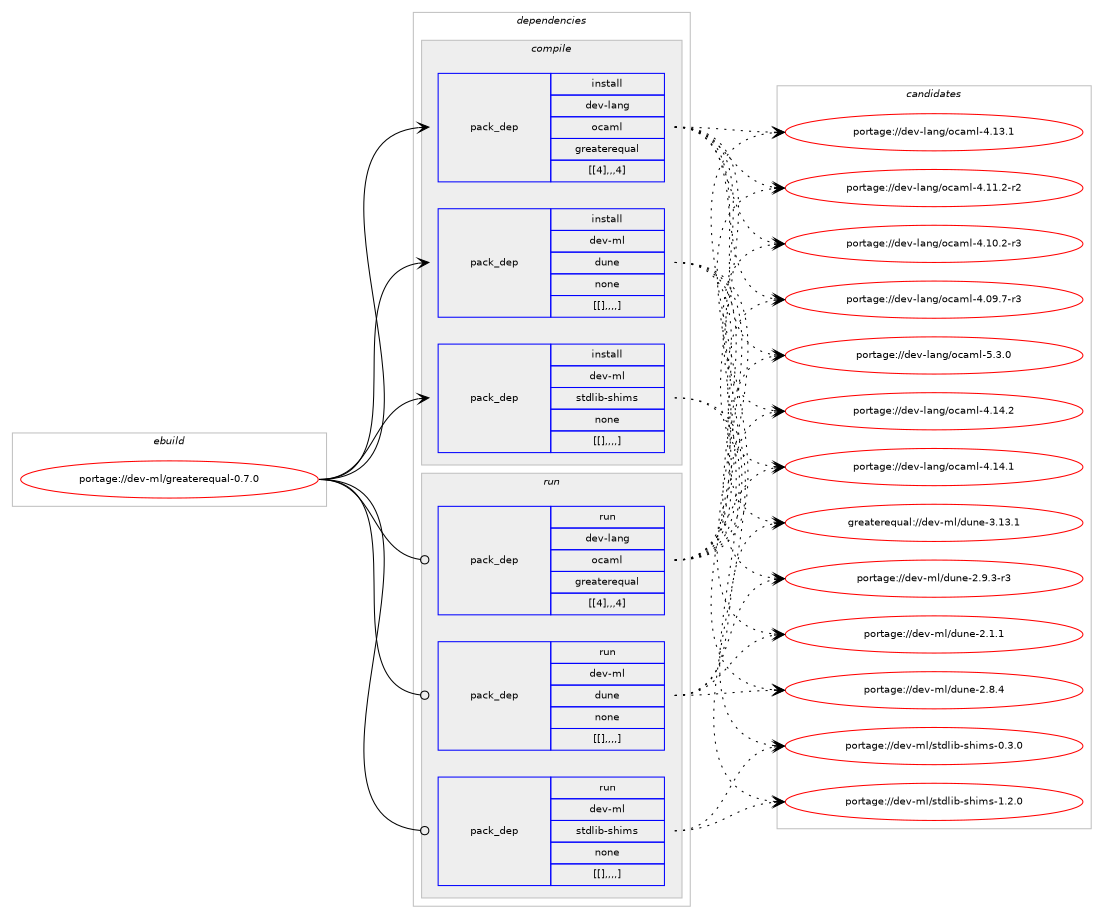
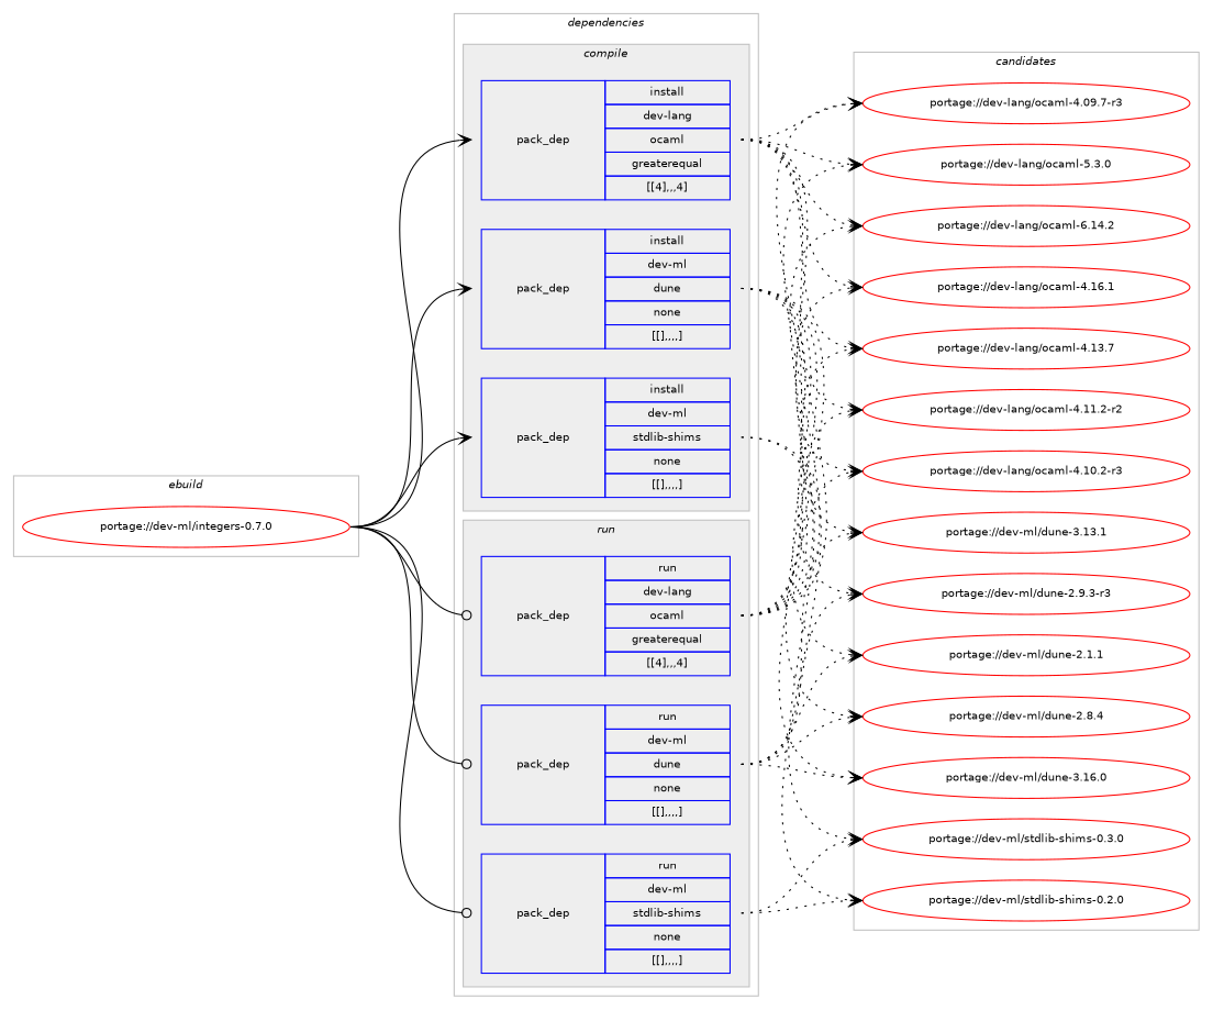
  digraph {
    compound=true
    concentrate=true
    fontname=Helvetica
    fontsize=10
    newrank=true
    rankdir=LR
    ranksep=1.5
    node [color=red fontname=Helvetica fontsize=10]
    edge [arrowhead=vee headport=w style=dotted tailport=e weight=100]
-   n1 [label="portage://dev-ml/greaterequal-0.7.0" width=4]
+   n1 [label="portage://dev-ml/integers-0.7.0" width=4]
    n2 [color=blue label=<<TABLE BORDER="0" CELLBORDER="1" CELLSPACING="0" CELLPADDING="4" WIDTH="220"><TR><TD ROWSPAN="6" CELLPADDING="30">pack_dep</TD></TR><TR><TD WIDTH="110">install</TD></TR><TR><TD>dev-lang</TD></TR><TR><TD>ocaml</TD></TR><TR><TD>greaterequal</TD></TR><TR><TD>[[4],,,4]</TD></TR></TABLE>> shape=none]
    n3 [color=blue label=<<TABLE BORDER="0" CELLBORDER="1" CELLSPACING="0" CELLPADDING="4" WIDTH="220"><TR><TD ROWSPAN="6" CELLPADDING="30">pack_dep</TD></TR><TR><TD WIDTH="110">install</TD></TR><TR><TD>dev-ml</TD></TR><TR><TD>dune</TD></TR><TR><TD>none</TD></TR><TR><TD>[[],,,,]</TD></TR></TABLE>> shape=none]
    n4 [color=blue label=<<TABLE BORDER="0" CELLBORDER="1" CELLSPACING="0" CELLPADDING="4" WIDTH="220"><TR><TD ROWSPAN="6" CELLPADDING="30">pack_dep</TD></TR><TR><TD WIDTH="110">install</TD></TR><TR><TD>dev-ml</TD></TR><TR><TD>stdlib-shims</TD></TR><TR><TD>none</TD></TR><TR><TD>[[],,,,]</TD></TR></TABLE>> shape=none]
    n5 [color=blue label=<<TABLE BORDER="0" CELLBORDER="1" CELLSPACING="0" CELLPADDING="4" WIDTH="220"><TR><TD ROWSPAN="6" CELLPADDING="30">pack_dep</TD></TR><TR><TD WIDTH="110">run</TD></TR><TR><TD>dev-lang</TD></TR><TR><TD>ocaml</TD></TR><TR><TD>greaterequal</TD></TR><TR><TD>[[4],,,4]</TD></TR></TABLE>> shape=none]
    n6 [color=blue label=<<TABLE BORDER="0" CELLBORDER="1" CELLSPACING="0" CELLPADDING="4" WIDTH="220"><TR><TD ROWSPAN="6" CELLPADDING="30">pack_dep</TD></TR><TR><TD WIDTH="110">run</TD></TR><TR><TD>dev-ml</TD></TR><TR><TD>dune</TD></TR><TR><TD>none</TD></TR><TR><TD>[[],,,,]</TD></TR></TABLE>> shape=none]
    n7 [color=blue label=<<TABLE BORDER="0" CELLBORDER="1" CELLSPACING="0" CELLPADDING="4" WIDTH="220"><TR><TD ROWSPAN="6" CELLPADDING="30">pack_dep</TD></TR><TR><TD WIDTH="110">run</TD></TR><TR><TD>dev-ml</TD></TR><TR><TD>stdlib-shims</TD></TR><TR><TD>none</TD></TR><TR><TD>[[],,,,]</TD></TR></TABLE>> shape=none]
    n8 [label="portage://dev-lang/ocaml-5.3.0" width=4]
-   n9 [label="portage://dev-lang/ocaml-4.14.2" width=4]
-   n10 [label="portage://dev-lang/ocaml-4.14.1" width=4]
-   n11 [label="portage://dev-lang/ocaml-4.13.1" width=4]
+   n9 [label="portage://dev-lang/ocaml-6.14.2" width=4]
+   n10 [label="portage://dev-lang/ocaml-4.16.1" width=4]
+   n11 [label="portage://dev-lang/ocaml-4.13.7" width=4]
    n12 [label="portage://dev-lang/ocaml-4.11.2-r2" width=4]
    n13 [label="portage://dev-lang/ocaml-4.10.2-r3" width=4]
    n14 [label="portage://dev-lang/ocaml-4.09.7-r3" width=4]
-   n16 [label="greaterequal://dev-ml/dune-3.13.1" width=4]
+   n15 [label="portage://dev-ml/dune-3.16.0" width=4]
+   n16 [label="portage://dev-ml/dune-3.13.1" width=4]
    n17 [label="portage://dev-ml/dune-2.9.3-r3" width=4]
    n18 [label="portage://dev-ml/dune-2.1.1" width=4]
    n19 [label="portage://dev-ml/dune-2.8.4" width=4]
    n20 [label="portage://dev-ml/stdlib-shims-0.3.0" width=4]
-   n21 [label="portage://dev-ml/stdlib-shims-1.2.0" width=4]
+   n21 [label="portage://dev-ml/stdlib-shims-0.2.0" width=4]
    subgraph cluster_1 {
      color=gray
      label=<<i>ebuild</i>>
      n1
    }
    subgraph cluster_2 {
      color=gray
      label=<<i>dependencies</i>>
      subgraph cluster_3 {
        color=gray
        fillcolor="#eeeeee"
        label=<<i>compile</i>>
        style=filled
        subgraph sub_4 {
          color=gray
          fillcolor="#eeeeee"
          label=<<i>compile</i>>
          style=filled
          n2
        }
        subgraph sub_5 {
          color=gray
          fillcolor="#eeeeee"
          label=<<i>compile</i>>
          style=filled
          n3
        }
        subgraph sub_6 {
          color=gray
          fillcolor="#eeeeee"
          label=<<i>compile</i>>
          style=filled
          n4
        }
      }
      subgraph cluster_7 {
        color=gray
        fillcolor="#eeeeee"
        label=<<i>compile and run</i>>
        style=filled
      }
      subgraph cluster_8 {
        color=gray
        fillcolor="#eeeeee"
        label=<<i>run</i>>
        style=filled
        subgraph sub_9 {
          color=gray
          fillcolor="#eeeeee"
          label=<<i>run</i>>
          style=filled
          n5
        }
        subgraph sub_10 {
          color=gray
          fillcolor="#eeeeee"
          label=<<i>run</i>>
          style=filled
          n6
        }
        subgraph sub_11 {
          color=gray
          fillcolor="#eeeeee"
          label=<<i>run</i>>
          style=filled
          n7
        }
      }
    }
    subgraph cluster_12 {
      color=gray
      label=<<i>candidates</i>>
      rank=same
      subgraph sub_13 {
        color=black
        label=<<i>candidates</i>>
        nodesep=1
        rank=same
        n8
        n9
        n10
        n11
        n12
        n13
        n14
      }
      subgraph sub_14 {
        color=black
        label=<<i>candidates</i>>
        nodesep=1
        rank=same
+       n15
        n16
        n17
        n18
        n19
      }
      subgraph sub_15 {
        color=black
        label=<<i>candidates</i>>
        nodesep=1
        rank=same
        n20
        n21
      }
      subgraph sub_16 {
        color=black
        label=<<i>candidates</i>>
        nodesep=1
        rank=same
        n8
        n9
        n10
        n11
        n12
        n13
        n14
      }
      subgraph sub_17 {
        color=black
        label=<<i>candidates</i>>
        nodesep=1
        rank=same
+       n15
        n16
        n17
        n18
        n19
      }
      subgraph sub_18 {
        color=black
        label=<<i>candidates</i>>
        nodesep=1
        rank=same
        n20
        n21
      }
    }
    n1 -> n2 [style=solid weight=20]
    n1 -> n3 [style=solid weight=20]
    n1 -> n4 [style=solid weight=20]
    n1 -> n5 [arrowhead=odot style=solid weight=20]
    n1 -> n6 [arrowhead=odot style=solid weight=20]
    n1 -> n7 [arrowhead=odot style=solid weight=20]
    n2 -> n8
    n2 -> n9
    n2 -> n10
    n2 -> n11
    n2 -> n12
    n2 -> n13
    n2 -> n14
+   n3 -> n15
    n3 -> n16
    n3 -> n17
    n3 -> n18
    n3 -> n19
    n4 -> n20
    n4 -> n21
    n5 -> n8
    n5 -> n9
    n5 -> n10
    n5 -> n11
    n5 -> n12
    n5 -> n13
    n5 -> n14
+   n6 -> n15
    n6 -> n16
    n6 -> n17
    n6 -> n18
    n6 -> n19
    n7 -> n20
    n7 -> n21
  }
